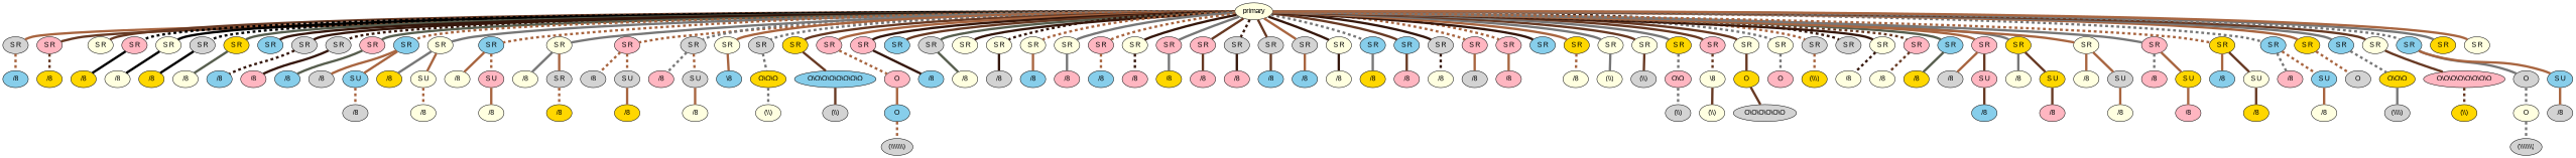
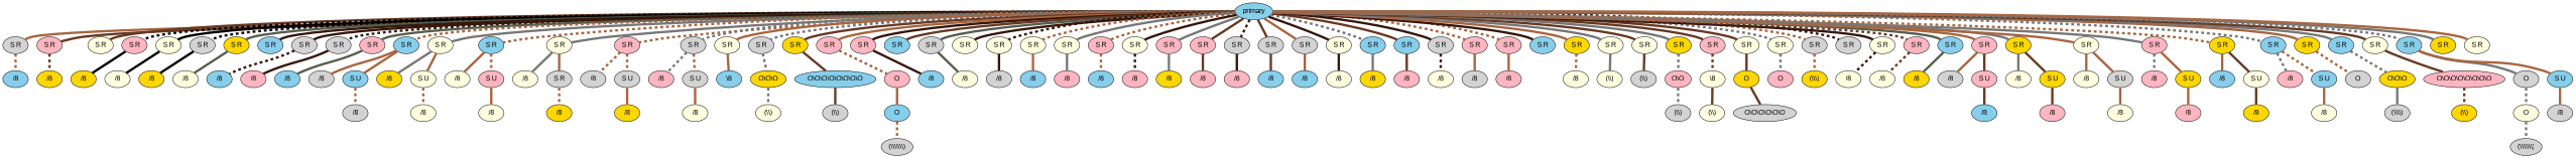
  graph {
    rankdir=TB
    fontname="Liberation Sans"
    node [fillcolor=lightyellow qtype=knot_node style=filled fontname="Liberation Sans"]
    edge [color="#A86540" penwidth=5 qtype=knot_link style=dashed fontname="Liberation Sans"]
    n1 [fillcolor=lightgrey label="S R" pendant_attach=R pendant_colors="#A86540" pendant_length=29 pendant_ply=S qtype=pendant_node]
    n2 [fillcolor=skyblue knot_position=9.0 knot_spin=S knot_type=E knot_value=1 label="/8"]
-   primary [qtype=""]
+   primary [fillcolor=skyblue qtype=""]
    n4 [fillcolor=lightpink label="S R" pendant_attach=R pendant_colors="#673923" pendant_length=24 pendant_ply=S qtype=pendant_node]
    n5 [label="S R" pendant_attach=R pendant_colors="#673923" pendant_length=0 pendant_ply=S qtype=pendant_node]
    n6 [fillcolor=lightpink label="S R" pendant_attach=R pendant_colors="#000000" pendant_length=11 pendant_ply=S qtype=pendant_node]
    n7 [label="S R" pendant_attach=R pendant_colors="#000000,#777777" pendant_length=28 pendant_ply=S qtype=pendant_node]
    n8 [fillcolor=lightgrey label="S R" pendant_attach=R pendant_colors="#000000,#777777" pendant_length=30 pendant_ply=S qtype=pendant_node]
    n9 [fillcolor=gold label="S R" pendant_attach=R pendant_colors="#575E4E,#777777" pendant_length=18 pendant_ply=S qtype=pendant_node]
    n10 [fillcolor=skyblue label="S R" pendant_attach=R pendant_colors="#35170C" pendant_length=0 pendant_ply=S qtype=pendant_node]
    n11 [fillcolor=lightgrey label="S R" pendant_attach=R pendant_colors="#35170C,#777777" pendant_length=25 pendant_ply=S qtype=pendant_node]
    n12 [fillcolor=lightgrey label="S R" pendant_attach=R pendant_colors="#35170C,#777777" pendant_length=30 pendant_ply=S qtype=pendant_node]
    n13 [fillcolor=lightpink label="S R" pendant_attach=R pendant_colors="#575E4E,#777777" pendant_length=20 pendant_ply=S qtype=pendant_node]
    n14 [fillcolor=skyblue label="S R" pendant_attach=R pendant_colors="#A86540" pendant_length=24 pendant_ply=S qtype=pendant_node]
    n15 [label="S R" pendant_attach=R pendant_colors="#777777" pendant_length=30 pendant_ply=S qtype=pendant_node]
    n16 [fillcolor=skyblue label="S R" pendant_attach=R pendant_colors="#A86540,#777777" pendant_length=27 pendant_ply=S qtype=pendant_node]
    n17 [label="S R" pendant_attach=R pendant_colors="#777777" pendant_length=36 pendant_ply=S qtype=pendant_node]
    n18 [fillcolor=lightpink label="S R" pendant_attach=R pendant_colors="#A86540" pendant_length=28 pendant_ply=S qtype=pendant_node]
    n19 [fillcolor=lightgrey label="S R" pendant_attach=R pendant_colors="#777777" pendant_length=32 pendant_ply=S qtype=pendant_node]
    n20 [label="S R" pendant_attach=R pendant_colors="#A86540,#777777" pendant_length=51 pendant_ply=S qtype=pendant_node]
    n21 [fillcolor=lightgrey label="S R" pendant_attach=R pendant_colors="#777777" pendant_length=50 pendant_ply=S qtype=pendant_node]
    n22 [fillcolor=gold label="S R" pendant_attach=R pendant_colors="#673923,#A86540" pendant_length=45 pendant_ply=S qtype=pendant_node]
    n23 [fillcolor=lightpink label="S R" pendant_attach=R pendant_colors="#A86540" pendant_length=34 pendant_ply=S qtype=pendant_node]
    n24 [fillcolor=lightpink label="S R" pendant_attach=R pendant_colors="#35170C,#777777" pendant_length=29 pendant_ply=S qtype=pendant_node]
    n25 [fillcolor=skyblue label="S R" pendant_attach=R pendant_colors="#673923,#777777" pendant_length=0 pendant_ply=S qtype=pendant_node]
    n26 [fillcolor=lightgrey label="S R" pendant_attach=R pendant_colors="#575E4E,#777777" pendant_length=31 pendant_ply=S qtype=pendant_node]
    n27 [label="S R" pendant_attach=R pendant_colors="#35170C,#673923" pendant_length=0 pendant_ply=S qtype=pendant_node]
    n28 [label="S R" pendant_attach=R pendant_colors="#35170C,#777777" pendant_length=27 pendant_ply=S qtype=pendant_node]
    n29 [label="S R" pendant_attach=R pendant_colors="#A86540,#777777" pendant_length=23 pendant_ply=S qtype=pendant_node]
    n30 [label="S R" pendant_attach=R pendant_colors="#777777" pendant_length=28 pendant_ply=S qtype=pendant_node]
    n31 [fillcolor=lightpink label="S R" pendant_attach=R pendant_colors="#A86540" pendant_length=27 pendant_ply=S qtype=pendant_node]
    n32 [label="S R" pendant_attach=R pendant_colors="#35170C,#777777" pendant_length=26 pendant_ply=S qtype=pendant_node]
    n33 [fillcolor=lightpink label="S R" pendant_attach=R pendant_colors="#777777" pendant_length=28 pendant_ply=S qtype=pendant_node]
    n34 [fillcolor=lightpink label="S R" pendant_attach=R pendant_colors="#673923" pendant_length=35 pendant_ply=S qtype=pendant_node]
    n35 [fillcolor=lightgrey label="S R" pendant_attach=R pendant_colors="#35170C,#777777" pendant_length=26 pendant_ply=S qtype=pendant_node]
    n36 [fillcolor=lightgrey label="S R" pendant_attach=R pendant_colors="#673923" pendant_length=26 pendant_ply=S qtype=pendant_node]
    n37 [fillcolor=lightgrey label="S R" pendant_attach=R pendant_colors="#A86540" pendant_length=31 pendant_ply=S qtype=pendant_node]
    n38 [label="S R" pendant_attach=R pendant_colors="#35170C,#777777" pendant_length=26 pendant_ply=S qtype=pendant_node]
    n39 [fillcolor=skyblue label="S R" pendant_attach=R pendant_colors="#777777" pendant_length=25 pendant_ply=S qtype=pendant_node]
    n40 [fillcolor=skyblue label="S R" pendant_attach=R pendant_colors="#673923" pendant_length=33 pendant_ply=S qtype=pendant_node]
    n41 [fillcolor=lightgrey label="S R" pendant_attach=R pendant_colors="#35170C,#777777" pendant_length=26 pendant_ply=S qtype=pendant_node]
    n42 [fillcolor=lightpink label="S R" pendant_attach=R pendant_colors="#A86540" pendant_length=25 pendant_ply=S qtype=pendant_node]
    n43 [fillcolor=lightpink label="S R" pendant_attach=R pendant_colors="#A86540" pendant_length=26 pendant_ply=S qtype=pendant_node]
    n44 [fillcolor=skyblue label="S R" pendant_attach=R pendant_colors="#35170C,#777777" pendant_length=7 pendant_ply=S qtype=pendant_node]
    n45 [fillcolor=gold label="S R" pendant_attach=R pendant_colors="#A86540,#777777" pendant_length=27 pendant_ply=S qtype=pendant_node]
    n46 [label="S R" pendant_attach=R pendant_colors="#777777" pendant_length=27 pendant_ply=S qtype=pendant_node]
    n47 [label="S R" pendant_attach=R pendant_colors="#673923" pendant_length=33 pendant_ply=S qtype=pendant_node]
    n48 [fillcolor=gold label="S R" pendant_attach=R pendant_colors="#777777" pendant_length=33 pendant_ply=S qtype=pendant_node]
    n49 [fillcolor=lightpink label="S R" pendant_attach=R pendant_colors="#673923" pendant_length=33 pendant_ply=S qtype=pendant_node]
    n50 [label="S R" pendant_attach=R pendant_colors="#673923" pendant_length=28 pendant_ply=S qtype=pendant_node]
    n51 [label="S R" pendant_attach=R pendant_colors="#777777" pendant_length=26 pendant_ply=S qtype=pendant_node]
    n52 [fillcolor=lightgrey label="S R" pendant_attach=R pendant_colors="#A86540" pendant_length=34 pendant_ply=S qtype=pendant_node]
    n53 [fillcolor=lightgrey label="S R" pendant_attach=R pendant_colors="#35170C,#777777" pendant_length=1 pendant_ply=S qtype=pendant_node]
    n54 [label="S R" pendant_attach=R pendant_colors="#35170C,#A86540" pendant_length=29 pendant_ply=S qtype=pendant_node]
    n55 [fillcolor=lightpink label="S R" pendant_attach=R pendant_colors="#673923,#777777" pendant_length=28 pendant_ply=S qtype=pendant_node]
    n56 [fillcolor=skyblue label="S R" pendant_attach=R pendant_colors="#575E4E,#A86540" pendant_length=36 pendant_ply=S qtype=pendant_node]
    n57 [fillcolor=lightpink label="S R" pendant_attach=R pendant_colors="#A86540" pendant_length=38 pendant_ply=S qtype=pendant_node]
    n58 [fillcolor=gold label="S R" pendant_attach=R pendant_colors="#777777" pendant_length=36 pendant_ply=S qtype=pendant_node]
    n59 [label="S R" pendant_attach=R pendant_colors="#A86540" pendant_length=31 pendant_ply=S qtype=pendant_node]
    n60 [fillcolor=lightpink label="S R" pendant_attach=R pendant_colors="#777777" pendant_length=35 pendant_ply=S qtype=pendant_node]
    n61 [fillcolor=gold label="S R" pendant_attach=R pendant_colors="#A86540" pendant_length=28 pendant_ply=S qtype=pendant_node]
    n62 [fillcolor=skyblue label="S R" pendant_attach=R pendant_colors="#777777" pendant_length=32 pendant_ply=S qtype=pendant_node]
    n63 [fillcolor=gold label="S R" pendant_attach=R pendant_colors="#A86540" pendant_length=30 pendant_ply=S qtype=pendant_node]
    n64 [fillcolor=skyblue label="S R" pendant_attach=R pendant_colors="#777777" pendant_length=30 pendant_ply=S qtype=pendant_node]
    n65 [label="S R" pendant_attach=R pendant_colors="#673923,#A86540" pendant_length=35 pendant_ply=S qtype=pendant_node]
    n66 [fillcolor=skyblue label="S R" pendant_attach=R pendant_colors="#777777" pendant_length=28 pendant_ply=S qtype=pendant_node]
    n67 [fillcolor=gold label="S R" pendant_attach=R pendant_colors="#777777" pendant_length=28 pendant_ply=S qtype=pendant_node]
    n68 [label="S R" pendant_attach=R pendant_colors="#A86540" pendant_length=28 pendant_ply=S qtype=pendant_node]
    n69 [fillcolor=gold knot_position=8.0 knot_spin=S knot_type=E knot_value=1 label="/8"]
    n70 [fillcolor=gold knot_position=8.5 knot_spin=S knot_type=E knot_value=1 label="/8"]
    n71 [knot_position=8.5 knot_spin=S knot_type=E knot_value=1 label="/8"]
    n72 [fillcolor=gold knot_position=9.0 knot_spin=S knot_type=E knot_value=1 label="/8"]
    n73 [knot_position=8.5 knot_spin=S knot_type=E knot_value=1 label="/8"]
    n74 [fillcolor=skyblue knot_position=9.5 knot_spin=S knot_type=E knot_value=1 label="/8"]
    n75 [fillcolor=lightpink knot_position=10.0 knot_spin=S knot_type=E knot_value=1 label="/8"]
    n76 [fillcolor=skyblue knot_position=9.5 knot_spin=S knot_type=E knot_value=1 label="/8"]
    n77 [fillcolor=lightgrey knot_position=10.5 knot_spin=S knot_type=E knot_value=1 label="/8"]
    n78 [fillcolor=skyblue label="S U" pendant_attach=U pendant_colors="#A86540,#777777" pendant_length=25 pendant_ply=S qtype=pendant_node]
    n79 [fillcolor=lightgrey knot_position=10.0 knot_spin=S knot_type=E knot_value=1 label="/8"]
    n80 [fillcolor=gold knot_position=11.0 knot_spin=S knot_type=E knot_value=1 label="/8"]
    n81 [label="S U" pendant_attach=U pendant_colors="#A86540" pendant_length=33 pendant_ply=S qtype=pendant_node]
    n82 [knot_position=10.0 knot_spin=S knot_type=E knot_value=1 label="/8"]
    n83 [knot_position=10.5 knot_spin=S knot_type=E knot_value=1 label="/8"]
    n84 [fillcolor=lightpink label="S U" pendant_attach=U pendant_colors="#A86540,#777777" pendant_length=25 pendant_ply=S qtype=pendant_node]
    n85 [knot_position=10.0 knot_spin=S knot_type=E knot_value=1 label="/8"]
    n86 [knot_position=11.0 knot_spin=S knot_type=E knot_value=1 label="/8"]
    n87 [fillcolor=lightgrey label="S R" pendant_attach=R pendant_colors="#A86540" pendant_length=35 pendant_ply=S qtype=pendant_node]
    n88 [fillcolor=gold knot_position=10.5 knot_spin=S knot_type=E knot_value=1 label="/8"]
    n89 [fillcolor=lightgrey knot_position=11.0 knot_spin=S knot_type=E knot_value=1 label="/8"]
    n90 [fillcolor=lightgrey label="S U" pendant_attach=U pendant_colors="#A86540" pendant_length=27 pendant_ply=S qtype=pendant_node]
    n91 [fillcolor=gold knot_position=10.5 knot_spin=S knot_type=E knot_value=1 label="/8"]
    n92 [fillcolor=lightpink knot_position=11.5 knot_spin=S knot_type=E knot_value=1 label="/8"]
    n93 [fillcolor=lightgrey label="S U" pendant_attach=U pendant_colors="#A86540" pendant_length=25 pendant_ply=S qtype=pendant_node]
    n94 [knot_position=10.5 knot_spin=S knot_type=E knot_value=1 label="/8"]
    n95 [fillcolor=skyblue knot_position=10.0 knot_spin=Z knot_type=E knot_value=1 label="\\8"]
    n96 [fillcolor=gold knot_position=9.0 knot_spin=Z knot_type=S knot_value=3 label="O\\O\\O"]
    n97 [knot_position=19.0 knot_spin=Z knot_type=L knot_value=2 label="(\\\\)"]
    n98 [fillcolor=skyblue knot_position=10.0 knot_spin=Z knot_type=S knot_value=8 label="O\\O\\O\\O\\O\\O\\O\\O"]
    n99 [fillcolor=lightgrey knot_position=20.5 knot_spin=Z knot_type=L knot_value=2 label="(\\\\)"]
    n100 [fillcolor=lightpink knot_position=3.5 knot_spin=Z knot_type=S knot_value=1 label=O]
    n101 [fillcolor=skyblue knot_position=11.0 knot_spin=Z knot_type=S knot_value=1 label=O]
    n102 [fillcolor=lightgrey knot_position=19.0 knot_spin=Z knot_type=L knot_value=7 label="(\\\\\\\\\\\\\\)"]
    n103 [fillcolor=skyblue knot_position=10.5 knot_spin=S knot_type=E knot_value=1 label="/8"]
    n104 [knot_position=11.5 knot_spin=S knot_type=E knot_value=1 label="/8"]
    n105 [fillcolor=lightgrey knot_position=11.0 knot_spin=S knot_type=E knot_value=1 label="/8"]
    n106 [fillcolor=skyblue knot_position=12.5 knot_spin=S knot_type=E knot_value=1 label="/8"]
    n107 [fillcolor=lightpink knot_position=11.5 knot_spin=S knot_type=E knot_value=1 label="/8"]
    n108 [fillcolor=skyblue knot_position=11.0 knot_spin=S knot_type=E knot_value=1 label="/8"]
    n109 [fillcolor=lightpink knot_position=12.0 knot_spin=S knot_type=E knot_value=1 label="/8"]
    n110 [fillcolor=gold knot_position=11.5 knot_spin=S knot_type=E knot_value=1 label="/8"]
    n111 [fillcolor=lightpink knot_position=12.0 knot_spin=S knot_type=E knot_value=1 label="/8"]
    n112 [fillcolor=lightpink knot_position=11.5 knot_spin=S knot_type=E knot_value=1 label="/8"]
    n113 [fillcolor=skyblue knot_position=11.5 knot_spin=S knot_type=E knot_value=1 label="/8"]
    n114 [fillcolor=skyblue knot_position=11.0 knot_spin=S knot_type=E knot_value=1 label="/8"]
    n115 [knot_position=11.5 knot_spin=S knot_type=E knot_value=1 label="/8"]
    n116 [fillcolor=gold knot_position=11.0 knot_spin=S knot_type=E knot_value=1 label="/8"]
    n117 [fillcolor=lightpink knot_position=11.5 knot_spin=S knot_type=E knot_value=1 label="/8"]
    n118 [knot_position=11.5 knot_spin=S knot_type=E knot_value=1 label="/8"]
    n119 [fillcolor=lightgrey knot_position=11.0 knot_spin=S knot_type=E knot_value=1 label="/8"]
    n120 [fillcolor=lightpink knot_position=11.5 knot_spin=S knot_type=E knot_value=1 label="/8"]
    n121 [knot_position=13.5 knot_spin=S knot_type=E knot_value=1 label="/8"]
    n122 [knot_position=12.5 knot_spin=Z knot_type=L knot_value=2 label="(\\\\)"]
    n123 [fillcolor=lightgrey knot_position=13.0 knot_spin=Z knot_type=L knot_value=2 label="(\\\\)"]
    n124 [fillcolor=lightpink knot_position=4.5 knot_spin=Z knot_type=S knot_value=2 label="O\\O"]
    n125 [fillcolor=lightgrey knot_position=14.0 knot_spin=Z knot_type=L knot_value=2 label="(\\\\)"]
    n126 [knot_position=5.0 knot_spin=Z knot_type=E knot_value=3 label="\\8"]
    n127 [knot_position=14.5 knot_spin=Z knot_type=L knot_value=2 label="(\\\\)"]
    n128 [fillcolor=gold knot_position=0.5 knot_spin=Z knot_type=S knot_value=1 label=O]
    n129 [fillcolor=lightgrey knot_position=5.5 knot_spin=Z knot_type=S knot_value=6 label="O\\O\\O\\O\\O\\O"]
    n130 [fillcolor=lightpink knot_position=5.0 knot_spin=Z knot_type=S knot_value=1 label=O]
    n131 [fillcolor=gold knot_position=12.5 knot_spin=Z knot_type=L knot_value=3 label="(\\\\\\)"]
    n132 [knot_position=13.5 knot_spin=S knot_type=E knot_value=1 label="/8"]
    n133 [knot_position=13.5 knot_spin=S knot_type=E knot_value=1 label="/8"]
    n134 [fillcolor=gold knot_position=15.0 knot_spin=S knot_type=E knot_value=1 label="/8"]
    n135 [fillcolor=lightgrey knot_position=15.0 knot_spin=S knot_type=E knot_value=1 label="/8"]
    n136 [fillcolor=lightpink label="S U" pendant_attach=U pendant_colors="#673923" pendant_length=31 pendant_ply=S qtype=pendant_node]
    n137 [fillcolor=skyblue knot_position=14.5 knot_spin=S knot_type=E knot_value=1 label="/8"]
    n138 [knot_position=13.5 knot_spin=S knot_type=E knot_value=1 label="/8"]
    n139 [fillcolor=gold label="S U" pendant_attach=U pendant_colors="#673923" pendant_length=35 pendant_ply=S qtype=pendant_node]
    n140 [fillcolor=lightpink knot_position=13.5 knot_spin=S knot_type=E knot_value=1 label="/8"]
    n141 [knot_position=13.5 knot_spin=S knot_type=E knot_value=1 label="/8"]
    n142 [fillcolor=lightgrey label="S U" pendant_attach=U pendant_colors="#A86540" pendant_length=30 pendant_ply=S qtype=pendant_node]
    n143 [knot_position=12.5 knot_spin=S knot_type=E knot_value=1 label="/8"]
    n144 [fillcolor=lightpink knot_position=13.5 knot_spin=S knot_type=E knot_value=1 label="/8"]
    n145 [fillcolor=gold label="S U" pendant_attach=U pendant_colors="#A86540" pendant_length=30 pendant_ply=S qtype=pendant_node]
    n146 [fillcolor=lightpink knot_position=13.0 knot_spin=S knot_type=E knot_value=1 label="/8"]
    n147 [fillcolor=skyblue knot_position=13.0 knot_spin=S knot_type=E knot_value=1 label="/8"]
    n148 [label="S U" pendant_attach=U pendant_colors="#673923" pendant_length=31 pendant_ply=S qtype=pendant_node]
    n149 [fillcolor=gold knot_position=12.0 knot_spin=S knot_type=E knot_value=1 label="/8"]
    n150 [fillcolor=lightpink knot_position=13.5 knot_spin=S knot_type=E knot_value=1 label="/8"]
    n151 [fillcolor=skyblue label="S U" pendant_attach=U pendant_colors="#A86540" pendant_length=34 pendant_ply=S qtype=pendant_node]
    n152 [knot_position=12.5 knot_spin=S knot_type=E knot_value=1 label="/8"]
    n153 [fillcolor=lightgrey knot_position=10.0 knot_spin=Z knot_type=S knot_value=1 label=O]
    n154 [fillcolor=gold knot_position=9.5 knot_spin=Z knot_type=S knot_value=3 label="O\\O\\O"]
    n155 [fillcolor=lightgrey knot_position=15.0 knot_spin=Z knot_type=L knot_value=4 label="(\\\\\\\\)"]
    n156 [fillcolor=lightpink knot_position=8.5 knot_spin=Z knot_type=S knot_value=8 label="O\\O\\O\\O\\O\\O\\O\\O"]
    n157 [fillcolor=gold knot_position=16.5 knot_spin=Z knot_type=L knot_value=2 label="(\\\\)"]
    n158 [fillcolor=lightgrey knot_position=5.5 knot_spin=Z knot_type=S knot_value=1 label=O]
    n159 [fillcolor=skyblue label="S U" pendant_attach=U pendant_colors="#A86540" pendant_length=31 pendant_ply=S qtype=pendant_node]
    n160 [knot_position=11.0 knot_spin=Z knot_type=S knot_value=1 label=O]
    n161 [fillcolor=lightgrey knot_position=16.0 knot_spin=Z knot_type=L knot_value=7 label="(\\\\\\\\\\\\\\)"]
    n162 [fillcolor=lightgrey knot_position=16.0 knot_spin=S knot_type=E knot_value=1 label="/8"]
    n1 -- n2
    primary -- n1 [qtype=pendant_link style=bold]
    primary -- n4 [color="#673923" qtype=pendant_link style=bold]
    primary -- n5 [color="#673923" qtype=pendant_link style=solid]
    primary -- n6 [color="#000000" qtype=pendant_link]
    primary -- n7 [color="#000000" qtype=pendant_link style=bold]
    primary -- n8 [color="#000000" qtype=pendant_link]
    primary -- n9 [color="#575E4E" qtype=pendant_link style=solid]
    primary -- n10 [color="#35170C" qtype=pendant_link style=bold]
    primary -- n11 [color="#35170C" qtype=pendant_link style=bold]
    primary -- n12 [color="#35170C" qtype=pendant_link]
    primary -- n13 [color="#575E4E" qtype=pendant_link style=bold]
    primary -- n14 [qtype=pendant_link]
    primary -- n15 [color="#777777" qtype=pendant_link style=bold]
    primary -- n16 [qtype=pendant_link]
    primary -- n17 [color="#777777" qtype=pendant_link style=solid]
    primary -- n18 [qtype=pendant_link]
    primary -- n19 [color="#777777" qtype=pendant_link]
    primary -- n20 [qtype=pendant_link style=bold]
    primary -- n21 [color="#777777" qtype=pendant_link]
    primary -- n22 [color="#673923" qtype=pendant_link style=solid]
    primary -- n23 [qtype=pendant_link style=bold]
    primary -- n24 [color="#35170C" qtype=pendant_link style=bold]
    primary -- n25 [color="#673923" qtype=pendant_link style=bold]
    primary -- n26 [color="#575E4E" qtype=pendant_link style=solid]
    primary -- n27 [color="#35170C" qtype=pendant_link style=bold]
    primary -- n28 [color="#35170C" qtype=pendant_link]
    primary -- n29 [qtype=pendant_link]
    primary -- n30 [color="#777777" qtype=pendant_link style=bold]
    primary -- n31 [qtype=pendant_link]
    primary -- n32 [color="#35170C" qtype=pendant_link style=bold]
    primary -- n33 [color="#777777" qtype=pendant_link style=solid]
    primary -- n34 [color="#673923" qtype=pendant_link style=solid]
    primary -- n35 [color="#35170C" qtype=pendant_link]
    primary -- n36 [color="#673923" qtype=pendant_link style=solid]
    primary -- n37 [qtype=pendant_link style=solid]
    primary -- n38 [color="#35170C" qtype=pendant_link style=solid]
    primary -- n39 [color="#777777" qtype=pendant_link]
    primary -- n40 [color="#673923" qtype=pendant_link style=bold]
    primary -- n41 [color="#35170C" qtype=pendant_link style=solid]
    primary -- n42 [qtype=pendant_link]
    primary -- n43 [qtype=pendant_link]
    primary -- n44 [color="#35170C" qtype=pendant_link style=bold]
    primary -- n45 [qtype=pendant_link style=bold]
    primary -- n46 [color="#777777" qtype=pendant_link style=solid]
    primary -- n47 [color="#673923" qtype=pendant_link style=solid]
    primary -- n48 [color="#777777" qtype=pendant_link style=solid]
    primary -- n49 [color="#673923" qtype=pendant_link style=solid]
    primary -- n50 [color="#673923" qtype=pendant_link style=solid]
    primary -- n51 [color="#777777" qtype=pendant_link]
    primary -- n52 [qtype=pendant_link]
    primary -- n53 [color="#35170C" qtype=pendant_link]
    primary -- n54 [color="#35170C" qtype=pendant_link style=bold]
    primary -- n55 [color="#673923" qtype=pendant_link]
    primary -- n56 [color="#575E4E" qtype=pendant_link style=bold]
    primary -- n57 [qtype=pendant_link style=bold]
    primary -- n58 [color="#777777" qtype=pendant_link style=solid]
    primary -- n59 [qtype=pendant_link style=solid]
    primary -- n60 [color="#777777" qtype=pendant_link style=solid]
    primary -- n61 [qtype=pendant_link]
    primary -- n62 [color="#777777" qtype=pendant_link]
    primary -- n63 [qtype=pendant_link style=solid]
    primary -- n64 [color="#777777" qtype=pendant_link style=bold]
    primary -- n65 [color="#673923" qtype=pendant_link style=solid]
    primary -- n66 [color="#777777" qtype=pendant_link]
    primary -- n67 [color="#777777" qtype=pendant_link style=solid]
    primary -- n68 [qtype=pendant_link style=solid]
    n4 -- n69 [color="#673923"]
    n6 -- n70 [color="#000000" style=bold]
    n7 -- n71 [color="#000000" style=bold]
    n8 -- n72 [color="#000000" style=solid]
    n9 -- n73 [color="#575E4E" style=solid]
    n11 -- n74 [color="#35170C"]
    n12 -- n75 [color="#35170C" style=solid]
    n13 -- n76 [color="#575E4E" style=bold]
    n14 -- n77 [style=bold]
    n14 -- n78 [qtype=pendant_link style=bold]
    n15 -- n80 [color="#777777" style=bold]
    n15 -- n81 [qtype=pendant_link style=bold]
    n16 -- n83 [style=bold]
    n16 -- n84 [qtype=pendant_link]
    n17 -- n86 [color="#777777" style=solid]
    n17 -- n87 [qtype=pendant_link style=bold]
    n18 -- n89
    n18 -- n90 [qtype=pendant_link]
    n19 -- n92 [color="#777777"]
    n19 -- n93 [qtype=pendant_link]
    n20 -- n95 [style=bold]
    n21 -- n96 [color="#777777"]
    n22 -- n98 [color="#673923" style=bold]
    n23 -- n100
    n24 -- n103 [color="#35170C" style=solid]
    n26 -- n104 [color="#575E4E" style=bold]
    n28 -- n105 [color="#35170C" style=solid]
    n29 -- n106 [style=solid]
    n30 -- n107 [color="#777777" style=solid]
    n31 -- n108
    n32 -- n109 [color="#35170C"]
    n33 -- n110 [color="#777777" style=solid]
    n34 -- n111 [color="#673923" style=bold]
    n35 -- n112 [color="#35170C" style=bold]
    n36 -- n113 [color="#673923" style=bold]
    n37 -- n114 [style=bold]
    n38 -- n115 [color="#35170C" style=bold]
    n39 -- n116 [color="#777777" style=solid]
    n40 -- n117 [color="#673923" style=bold]
    n41 -- n118 [color="#35170C"]
    n42 -- n119 [style=bold]
    n43 -- n120 [style=solid]
    n45 -- n121
    n46 -- n122 [color="#777777" style=solid]
    n47 -- n123 [color="#673923" style=bold]
    n48 -- n124 [color="#777777"]
    n49 -- n126 [color="#673923"]
    n50 -- n128 [color="#673923" style=solid]
    n51 -- n130 [color="#777777"]
    n52 -- n131
    n54 -- n132 [color="#35170C"]
    n55 -- n133 [color="#673923"]
    n56 -- n134 [color="#575E4E" style=solid]
    n57 -- n135 [style=bold]
    n57 -- n136 [color="#673923" qtype=pendant_link style=bold]
    n58 -- n138 [color="#777777" style=bold]
    n58 -- n139 [color="#673923" qtype=pendant_link style=bold]
    n59 -- n141 [style=bold]
    n59 -- n142 [qtype=pendant_link style=bold]
    n60 -- n144 [color="#777777"]
    n60 -- n145 [qtype=pendant_link style=bold]
    n61 -- n147 [style=solid]
    n61 -- n148 [color="#673923" qtype=pendant_link style=solid]
    n62 -- n150 [color="#777777"]
    n62 -- n151 [qtype=pendant_link]
    n63 -- n153
    n64 -- n154 [color="#777777"]
    n65 -- n156 [color="#673923" style=bold]
    n66 -- n158 [color="#777777" style=solid]
    n66 -- n159 [qtype=pendant_link style=bold]
    n78 -- n79
    n81 -- n82
    n84 -- n85 [style=solid]
    n87 -- n88
    n90 -- n91 [style=bold]
    n93 -- n94 [style=bold]
    n96 -- n97 [color="#777777"]
    n98 -- n99 [color="#673923" style=bold]
    n100 -- n101 [style=solid]
    n101 -- n102
    n124 -- n125 [color="#777777"]
    n126 -- n127 [color="#673923" style=bold]
    n128 -- n129 [color="#673923" style=solid]
    n136 -- n137 [color="#673923" style=solid]
    n139 -- n140 [color="#673923" style=bold]
    n142 -- n143 [style=bold]
    n145 -- n146 [style=solid]
    n148 -- n149 [color="#673923" style=solid]
    n151 -- n152 [style=solid]
    n154 -- n155 [color="#777777" style=solid]
    n156 -- n157 [color="#673923"]
    n158 -- n160 [color="#777777"]
    n159 -- n162 [style=solid]
    n160 -- n161 [color="#777777"]
  }
